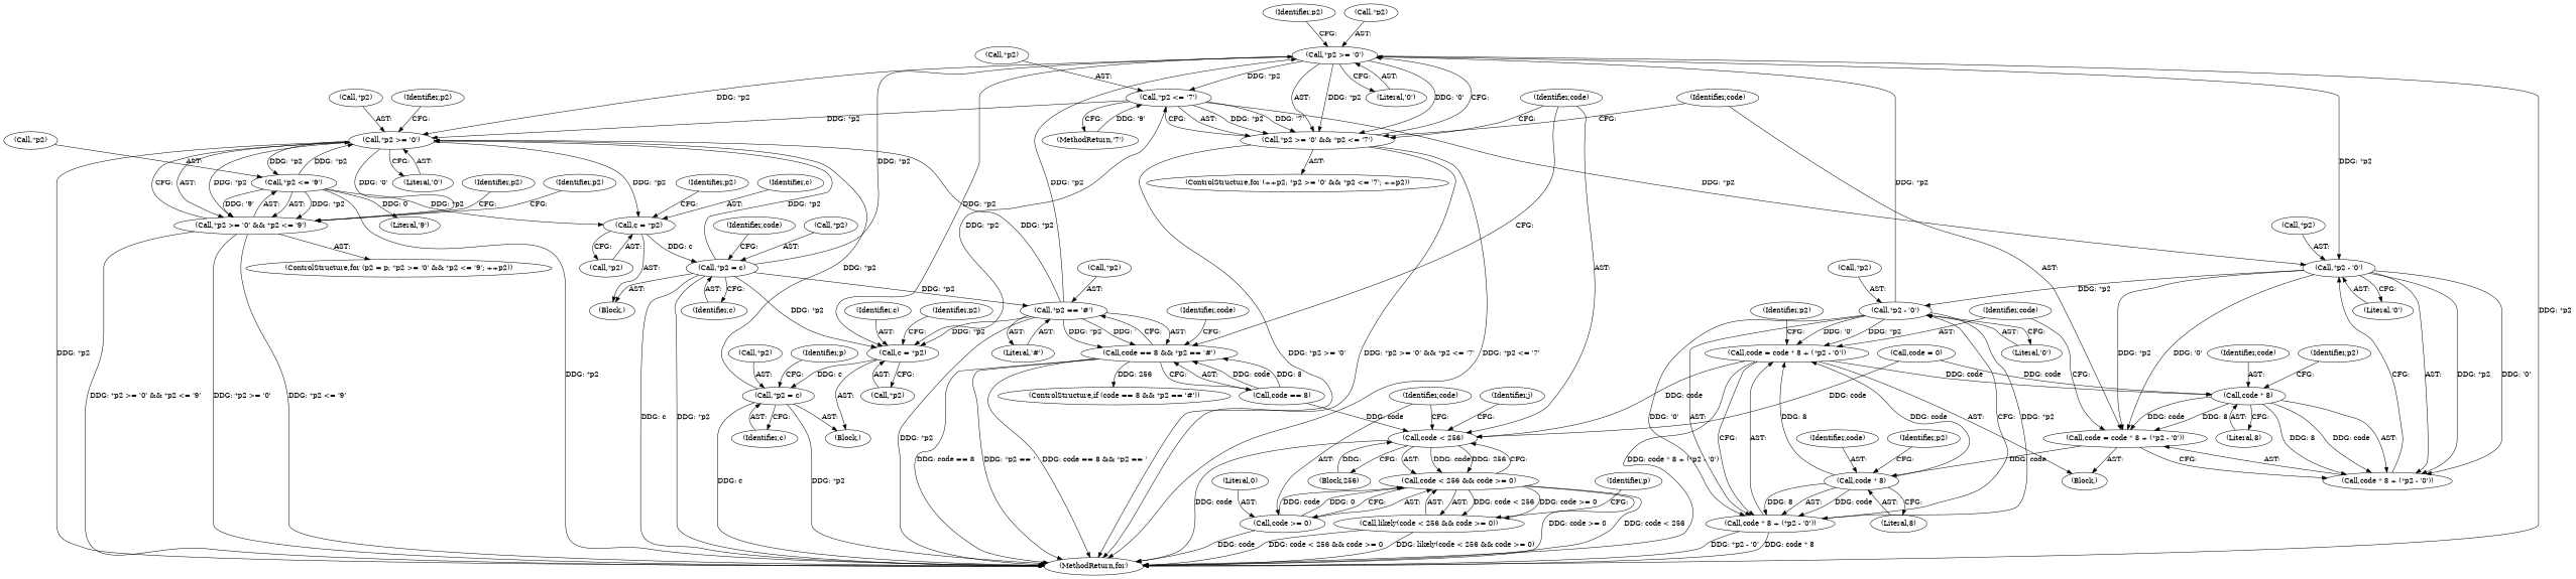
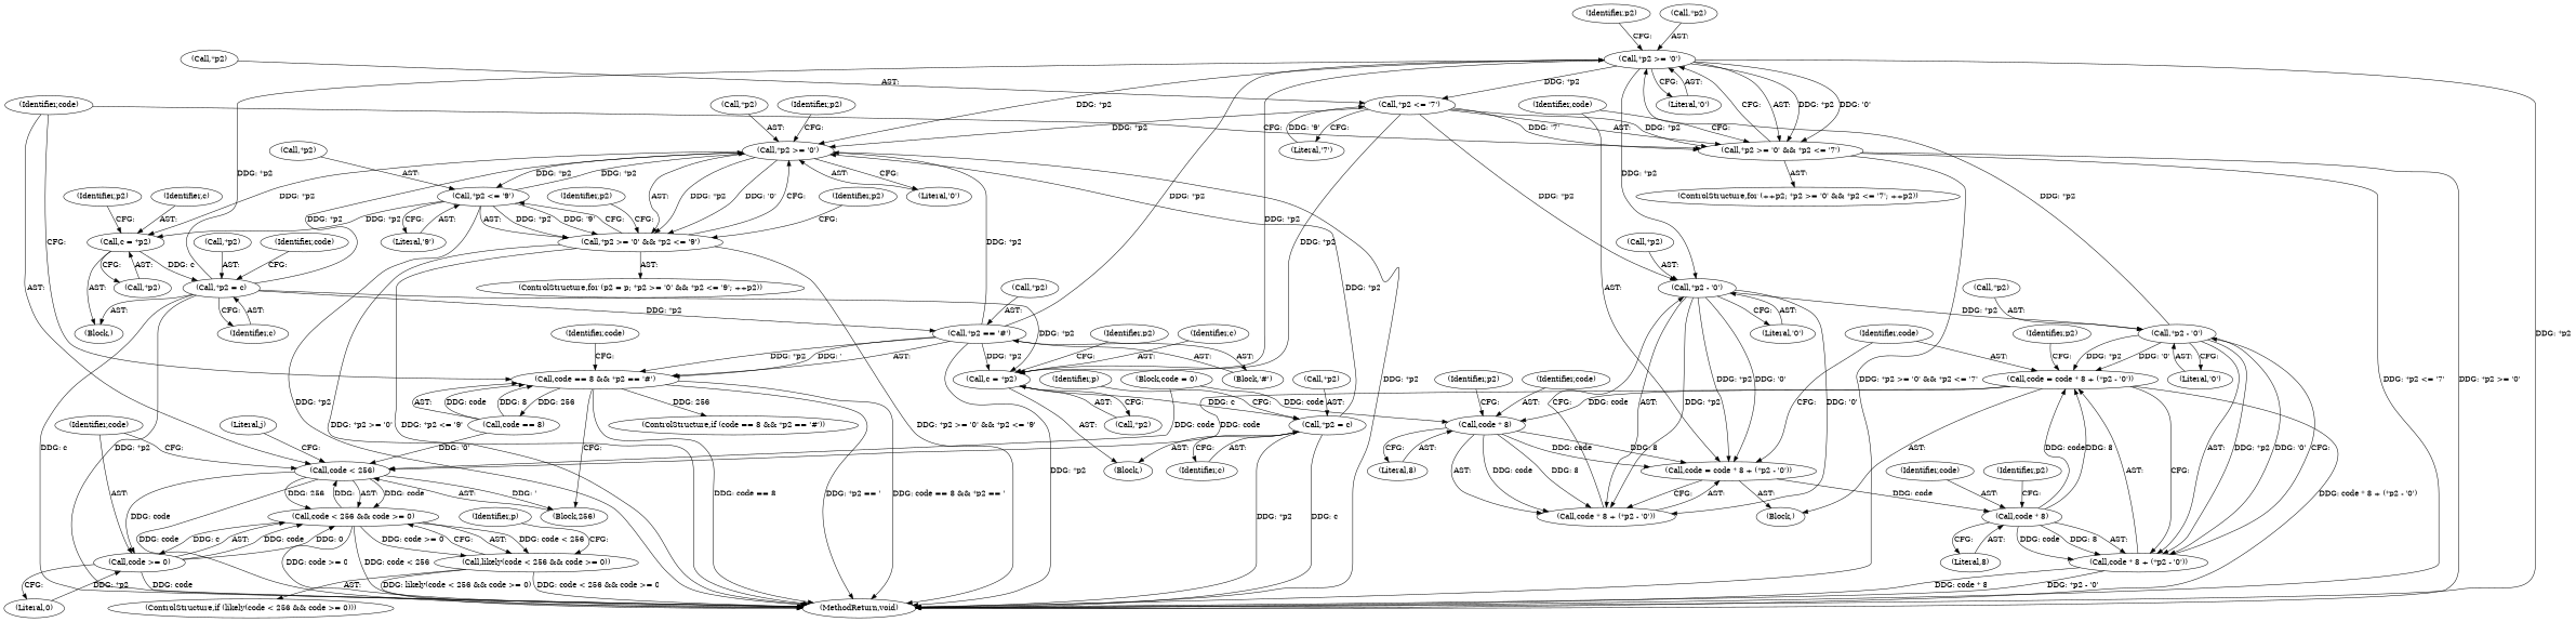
  digraph {
    n1 [label="(Call,*p2 >= '0')"]
    n2 [label="(Call,*p2 >= '0')"]
    n3 [label="(Call,*p2 - '0')"]
    n4 [label="(Call,*p2 <= '7')"]
    n5 [label="(Call,c = *p2)"]
    n6 [label="(Call,*p2 >= '0' && *p2 <= '7')"]
    n7 [label="(Literal,'0')"]
-   n8 [label="(MethodReturn,for)"]
+   n8 [label="(MethodReturn,void)"]
    n9 [label="(Call,c = *p2)"]
    n10 [label="(Call,*p2 <= '9')"]
    n11 [label="(Call,*p2 >= '0' && *p2 <= '9')"]
    n12 [label="(Literal,'0')"]
    n13 [label="(Call,*p2 - '0')"]
    n14 [label="(Call,code = code * 8 + (*p2 - '0'))"]
    n15 [label="(Call,code * 8 + (*p2 - '0'))"]
    n16 [label="(Literal,'0')"]
-   n17 [label="(MethodReturn,'7')"]
+   n17 [label="(Literal,'7')"]
    n18 [label="(Call,*p2 = c)"]
    n19 [label="(Block,)"]
    n20 [label="(Call,*p2)"]
    n21 [label="(ControlStructure,for (++p2; *p2 >= '0' && *p2 <= '7'; ++p2))"]
    n22 [label="(Call,*p2 == '#')"]
    n23 [label="(Call,code == 8 && *p2 == '#')"]
-   n24 [label="(Literal,'#')"]
+   n24 [label="(Block,'#')"]
    n25 [label="(ControlStructure,if (code == 8 && *p2 == '#'))"]
    n26 [label="(Call,code == 8)"]
    n27 [label="(Call,*p2 = c)"]
    n28 [label="(Block,)"]
    n29 [label="(Identifier,c)"]
    n30 [label="(Call,*p2)"]
    n31 [label="(Literal,'9')"]
    n32 [label="(ControlStructure,for (p2 = p; *p2 >= '0' && *p2 <= '9'; ++p2))"]
    n33 [label="(Call,code = code * 8 + (*p2 - '0'))"]
    n34 [label="(Call,code * 8 + (*p2 - '0'))"]
    n35 [label="(Literal,'0')"]
    n36 [label="(Block,)"]
    n37 [label="(Call,code * 8)"]
    n38 [label="(Call,code < 256)"]
    n39 [label="(Call,code * 8)"]
    n40 [label="(Identifier,c)"]
    n41 [label="(Literal,8)"]
    n42 [label="(Literal,8)"]
    n43 [label="(Call,code < 256 && code >= 0)"]
    n44 [label="(Call,code >= 0)"]
    n45 [label="(Block,256)"]
    n46 [label="(Call,likely(code < 256 && code >= 0))"]
    n47 [label="(Literal,0)"]
+   n48 [label="(ControlStructure,if (likely(code < 256 && code >= 0)))"]
    n49 [label="(Call,*p2)"]
    n50 [label="(Identifier,p2)"]
    n51 [label="(Identifier,code)"]
    n52 [label="(Call,*p2)"]
    n53 [label="(Identifier,code)"]
    n54 [label="(Call,*p2)"]
    n55 [label="(Identifier,p2)"]
    n56 [label="(Identifier,p2)"]
    n57 [label="(Identifier,p)"]
    n58 [label="(Call,*p2)"]
    n59 [label="(Identifier,code)"]
    n60 [label="(Call,*p2)"]
    n61 [label="(Identifier,p2)"]
    n62 [label="(Call,*p2)"]
    n63 [label="(Call,*p2)"]
    n64 [label="(Call,*p2)"]
    n65 [label="(Identifier,p)"]
    n66 [label="(Identifier,code)"]
    n67 [label="(Identifier,code)"]
-   n68 [label="(Call,code = 0)"]
+   n68 [label="(Block,code = 0)"]
    n69 [label="(Identifier,code)"]
    n70 [label="(Identifier,c)"]
    n71 [label="(Identifier,p2)"]
    n72 [label="(Call,*p2)"]
    n73 [label="(Identifier,c)"]
    n74 [label="(Identifier,p2)"]
    n75 [label="(Identifier,code)"]
    n76 [label="(Identifier,p2)"]
-   n77 [label="(Identifier,j)"]
+   n77 [label="(Literal,j)"]
    n78 [label="(Identifier,p2)"]
    n79 [label="(Identifier,p2)"]
    n80 [label="(Identifier,code)"]
    n1 -> n2 [label="DDG: *p2"]
    n1 -> n3 [label="DDG: *p2"]
    n1 -> n4 [label="DDG: *p2"]
    n1 -> n5 [label="DDG: *p2"]
    n1 -> n6 [label="AST: "]
    n1 -> n6 [label="DDG: *p2"]
    n1 -> n6 [label="DDG: '0'"]
    n1 -> n7 [label="CFG: "]
    n1 -> n8 [label="DDG: *p2"]
    n2 -> n8 [label="DDG: *p2"]
    n2 -> n9 [label="DDG: *p2"]
    n2 -> n10 [label="DDG: *p2"]
    n2 -> n11 [label="AST: "]
    n2 -> n11 [label="DDG: *p2"]
    n2 -> n11 [label="DDG: '0'"]
    n2 -> n12 [label="CFG: "]
    n3 -> n13 [label="DDG: *p2"]
    n3 -> n14 [label="DDG: *p2"]
    n3 -> n14 [label="DDG: '0'"]
    n3 -> n15 [label="AST: "]
    n3 -> n15 [label="DDG: *p2"]
    n3 -> n15 [label="DDG: '0'"]
    n3 -> n16 [label="CFG: "]
    n4 -> n2 [label="DDG: *p2"]
    n4 -> n3 [label="DDG: *p2"]
    n4 -> n5 [label="DDG: *p2"]
    n4 -> n6 [label="AST: "]
    n4 -> n6 [label="DDG: *p2"]
    n4 -> n6 [label="DDG: '7'"]
    n4 -> n17 [label="CFG: "]
    n5 -> n18 [label="DDG: c"]
    n5 -> n19 [label="AST: "]
    n5 -> n20 [label="CFG: "]
    n6 -> n1 [label="CFG: "]
-   n6 -> n4 [label="CFG: "]
    n6 -> n8 [label="DDG: *p2 >= '0'"]
    n6 -> n8 [label="DDG: *p2 >= '0' && *p2 <= '7'"]
    n6 -> n8 [label="DDG: *p2 <= '7'"]
    n6 -> n21 [label="AST: "]
    n7 -> n1 [label="AST: "]
    n9 -> n27 [label="DDG: c"]
    n9 -> n28 [label="AST: "]
    n9 -> n30 [label="CFG: "]
    n10 -> n2 [label="DDG: *p2"]
    n10 -> n8 [label="DDG: *p2"]
    n10 -> n9 [label="DDG: *p2"]
    n10 -> n11 [label="AST: "]
    n10 -> n11 [label="DDG: *p2"]
    n10 -> n11 [label="DDG: '9'"]
-   n10 -> n31 [label="DDG: 0"]
+   n10 -> n31 [label="CFG: "]
    n11 -> n2 [label="CFG: "]
    n11 -> n8 [label="DDG: *p2 <= '9'"]
    n11 -> n8 [label="DDG: *p2 >= '0' && *p2 <= '9'"]
    n11 -> n8 [label="DDG: *p2 >= '0'"]
-   n11 -> n10 [label="AST: "]
+   n11 -> n10 [label="CFG: "]
    n11 -> n32 [label="AST: "]
    n12 -> n2 [label="AST: "]
    n13 -> n1 [label="DDG: *p2"]
    n13 -> n33 [label="DDG: *p2"]
    n13 -> n33 [label="DDG: '0'"]
    n13 -> n34 [label="AST: "]
    n13 -> n34 [label="DDG: *p2"]
    n13 -> n34 [label="DDG: '0'"]
    n13 -> n35 [label="CFG: "]
    n14 -> n15 [label="CFG: "]
    n14 -> n36 [label="AST: "]
    n14 -> n39 [label="DDG: code"]
    n15 -> n3 [label="CFG: "]
    n15 -> n14 [label="AST: "]
    n16 -> n3 [label="AST: "]
    n17 -> n4 [label="DDG: '9'"]
    n18 -> n2 [label="DDG: *p2"]
    n18 -> n8 [label="DDG: *p2"]
    n18 -> n8 [label="DDG: c"]
    n18 -> n19 [label="AST: "]
    n18 -> n40 [label="CFG: "]
    n20 -> n5 [label="AST: "]
    n22 -> n1 [label="DDG: *p2"]
    n22 -> n2 [label="DDG: *p2"]
    n22 -> n5 [label="DDG: *p2"]
    n22 -> n8 [label="DDG: *p2"]
    n22 -> n23 [label="AST: "]
    n22 -> n23 [label="DDG: *p2"]
    n22 -> n23 [label="DDG: '"]
    n22 -> n24 [label="AST: "]
    n23 -> n8 [label="DDG: code == 8"]
    n23 -> n8 [label="DDG: *p2 == '"]
    n23 -> n8 [label="DDG: code == 8 && *p2 == '"]
-   n23 -> n22 [label="CFG: "]
+   n23 -> n45 [label="CFG: "]
    n23 -> n25 [label="DDG: 256"]
-   n23 -> n26 [label="CFG: "]
+   n23 -> n26 [label="DDG: 256"]
    n24 -> n22 [label="AST: "]
    n26 -> n23 [label="AST: "]
    n26 -> n23 [label="DDG: code"]
    n26 -> n23 [label="DDG: 8"]
-   n26 -> n38 [label="DDG: code"]
+   n26 -> n38 [label="DDG: '0'"]
    n27 -> n1 [label="DDG: *p2"]
    n27 -> n2 [label="DDG: *p2"]
    n27 -> n5 [label="DDG: *p2"]
    n27 -> n8 [label="DDG: *p2"]
    n27 -> n8 [label="DDG: c"]
    n27 -> n22 [label="DDG: *p2"]
    n27 -> n28 [label="AST: "]
    n27 -> n29 [label="CFG: "]
    n29 -> n27 [label="AST: "]
    n30 -> n9 [label="AST: "]
+   n31 -> n10 [label="AST: "]
    n33 -> n8 [label="DDG: code * 8 + (*p2 - '0')"]
    n33 -> n34 [label="CFG: "]
    n33 -> n36 [label="AST: "]
    n33 -> n37 [label="DDG: code"]
    n33 -> n38 [label="DDG: code"]
    n34 -> n8 [label="DDG: *p2 - '0'"]
    n34 -> n8 [label="DDG: code * 8"]
    n34 -> n13 [label="CFG: "]
    n34 -> n33 [label="AST: "]
    n35 -> n13 [label="AST: "]
    n37 -> n14 [label="DDG: code"]
    n37 -> n14 [label="DDG: 8"]
    n37 -> n15 [label="AST: "]
    n37 -> n15 [label="DDG: code"]
    n37 -> n15 [label="DDG: 8"]
    n37 -> n42 [label="CFG: "]
    n38 -> n8 [label="DDG: code"]
    n38 -> n43 [label="AST: "]
    n38 -> n43 [label="DDG: code"]
    n38 -> n43 [label="DDG: 256"]
-   n38 -> n45 [label="CFG: "]
+   n38 -> n44 [label="DDG: code"]
+   n38 -> n45 [label="DDG: '"]
    n39 -> n33 [label="DDG: code"]
    n39 -> n33 [label="DDG: 8"]
    n39 -> n34 [label="AST: "]
    n39 -> n34 [label="DDG: code"]
    n39 -> n34 [label="DDG: 8"]
    n39 -> n41 [label="CFG: "]
    n40 -> n18 [label="AST: "]
    n41 -> n39 [label="AST: "]
    n42 -> n37 [label="AST: "]
    n43 -> n8 [label="DDG: code >= 0"]
    n43 -> n8 [label="DDG: code < 256"]
-   n43 -> n38 [label="CFG: "]
-   n43 -> n44 [label="CFG: "]
+   n43 -> n38 [label="DDG: "]
+   n43 -> n44 [label="DDG: c"]
    n43 -> n46 [label="AST: "]
    n43 -> n46 [label="DDG: code < 256"]
    n43 -> n46 [label="DDG: code >= 0"]
    n44 -> n8 [label="DDG: code"]
    n44 -> n43 [label="AST: "]
    n44 -> n43 [label="DDG: code"]
    n44 -> n43 [label="DDG: 0"]
-   n45 -> n38 [label="DDG: "]
+   n44 -> n47 [label="CFG: "]
+   n45 -> n38 [label="AST: "]
    n46 -> n8 [label="DDG: code < 256 && code >= 0"]
    n46 -> n8 [label="DDG: likely(code < 256 && code >= 0)"]
-   n46 -> n43 [label="AST: "]
-   n47 -> n44 [label="AST: "]
+   n46 -> n43 [label="CFG: "]
+   n46 -> n48 [label="AST: "]
+   n47 -> n44 [label="DDG: *p2"]
    n49 -> n4 [label="AST: "]
    n50 -> n9 [label="CFG: "]
    n51 -> n38 [label="CFG: "]
    n51 -> n44 [label="AST: "]
    n52 -> n2 [label="AST: "]
    n53 -> n6 [label="CFG: "]
    n53 -> n23 [label="CFG: "]
    n53 -> n38 [label="AST: "]
    n54 -> n3 [label="AST: "]
    n55 -> n1 [label="CFG: "]
    n56 -> n2 [label="CFG: "]
    n57 -> n18 [label="CFG: "]
    n58 -> n22 [label="AST: "]
    n59 -> n39 [label="AST: "]
    n60 -> n10 [label="AST: "]
    n61 -> n37 [label="CFG: "]
    n62 -> n27 [label="AST: "]
    n63 -> n13 [label="AST: "]
    n64 -> n18 [label="AST: "]
    n65 -> n46 [label="CFG: "]
    n66 -> n6 [label="CFG: "]
    n66 -> n14 [label="AST: "]
    n67 -> n37 [label="AST: "]
    n68 -> n37 [label="DDG: code"]
    n68 -> n38 [label="DDG: code"]
    n69 -> n23 [label="CFG: "]
    n70 -> n9 [label="AST: "]
    n71 -> n11 [label="CFG: "]
    n72 -> n1 [label="AST: "]
    n73 -> n5 [label="AST: "]
    n74 -> n39 [label="CFG: "]
    n75 -> n14 [label="CFG: "]
    n75 -> n33 [label="AST: "]
    n76 -> n11 [label="CFG: "]
    n77 -> n38 [label="CFG: "]
    n78 -> n33 [label="CFG: "]
    n79 -> n5 [label="CFG: "]
    n80 -> n27 [label="CFG: "]
  }
